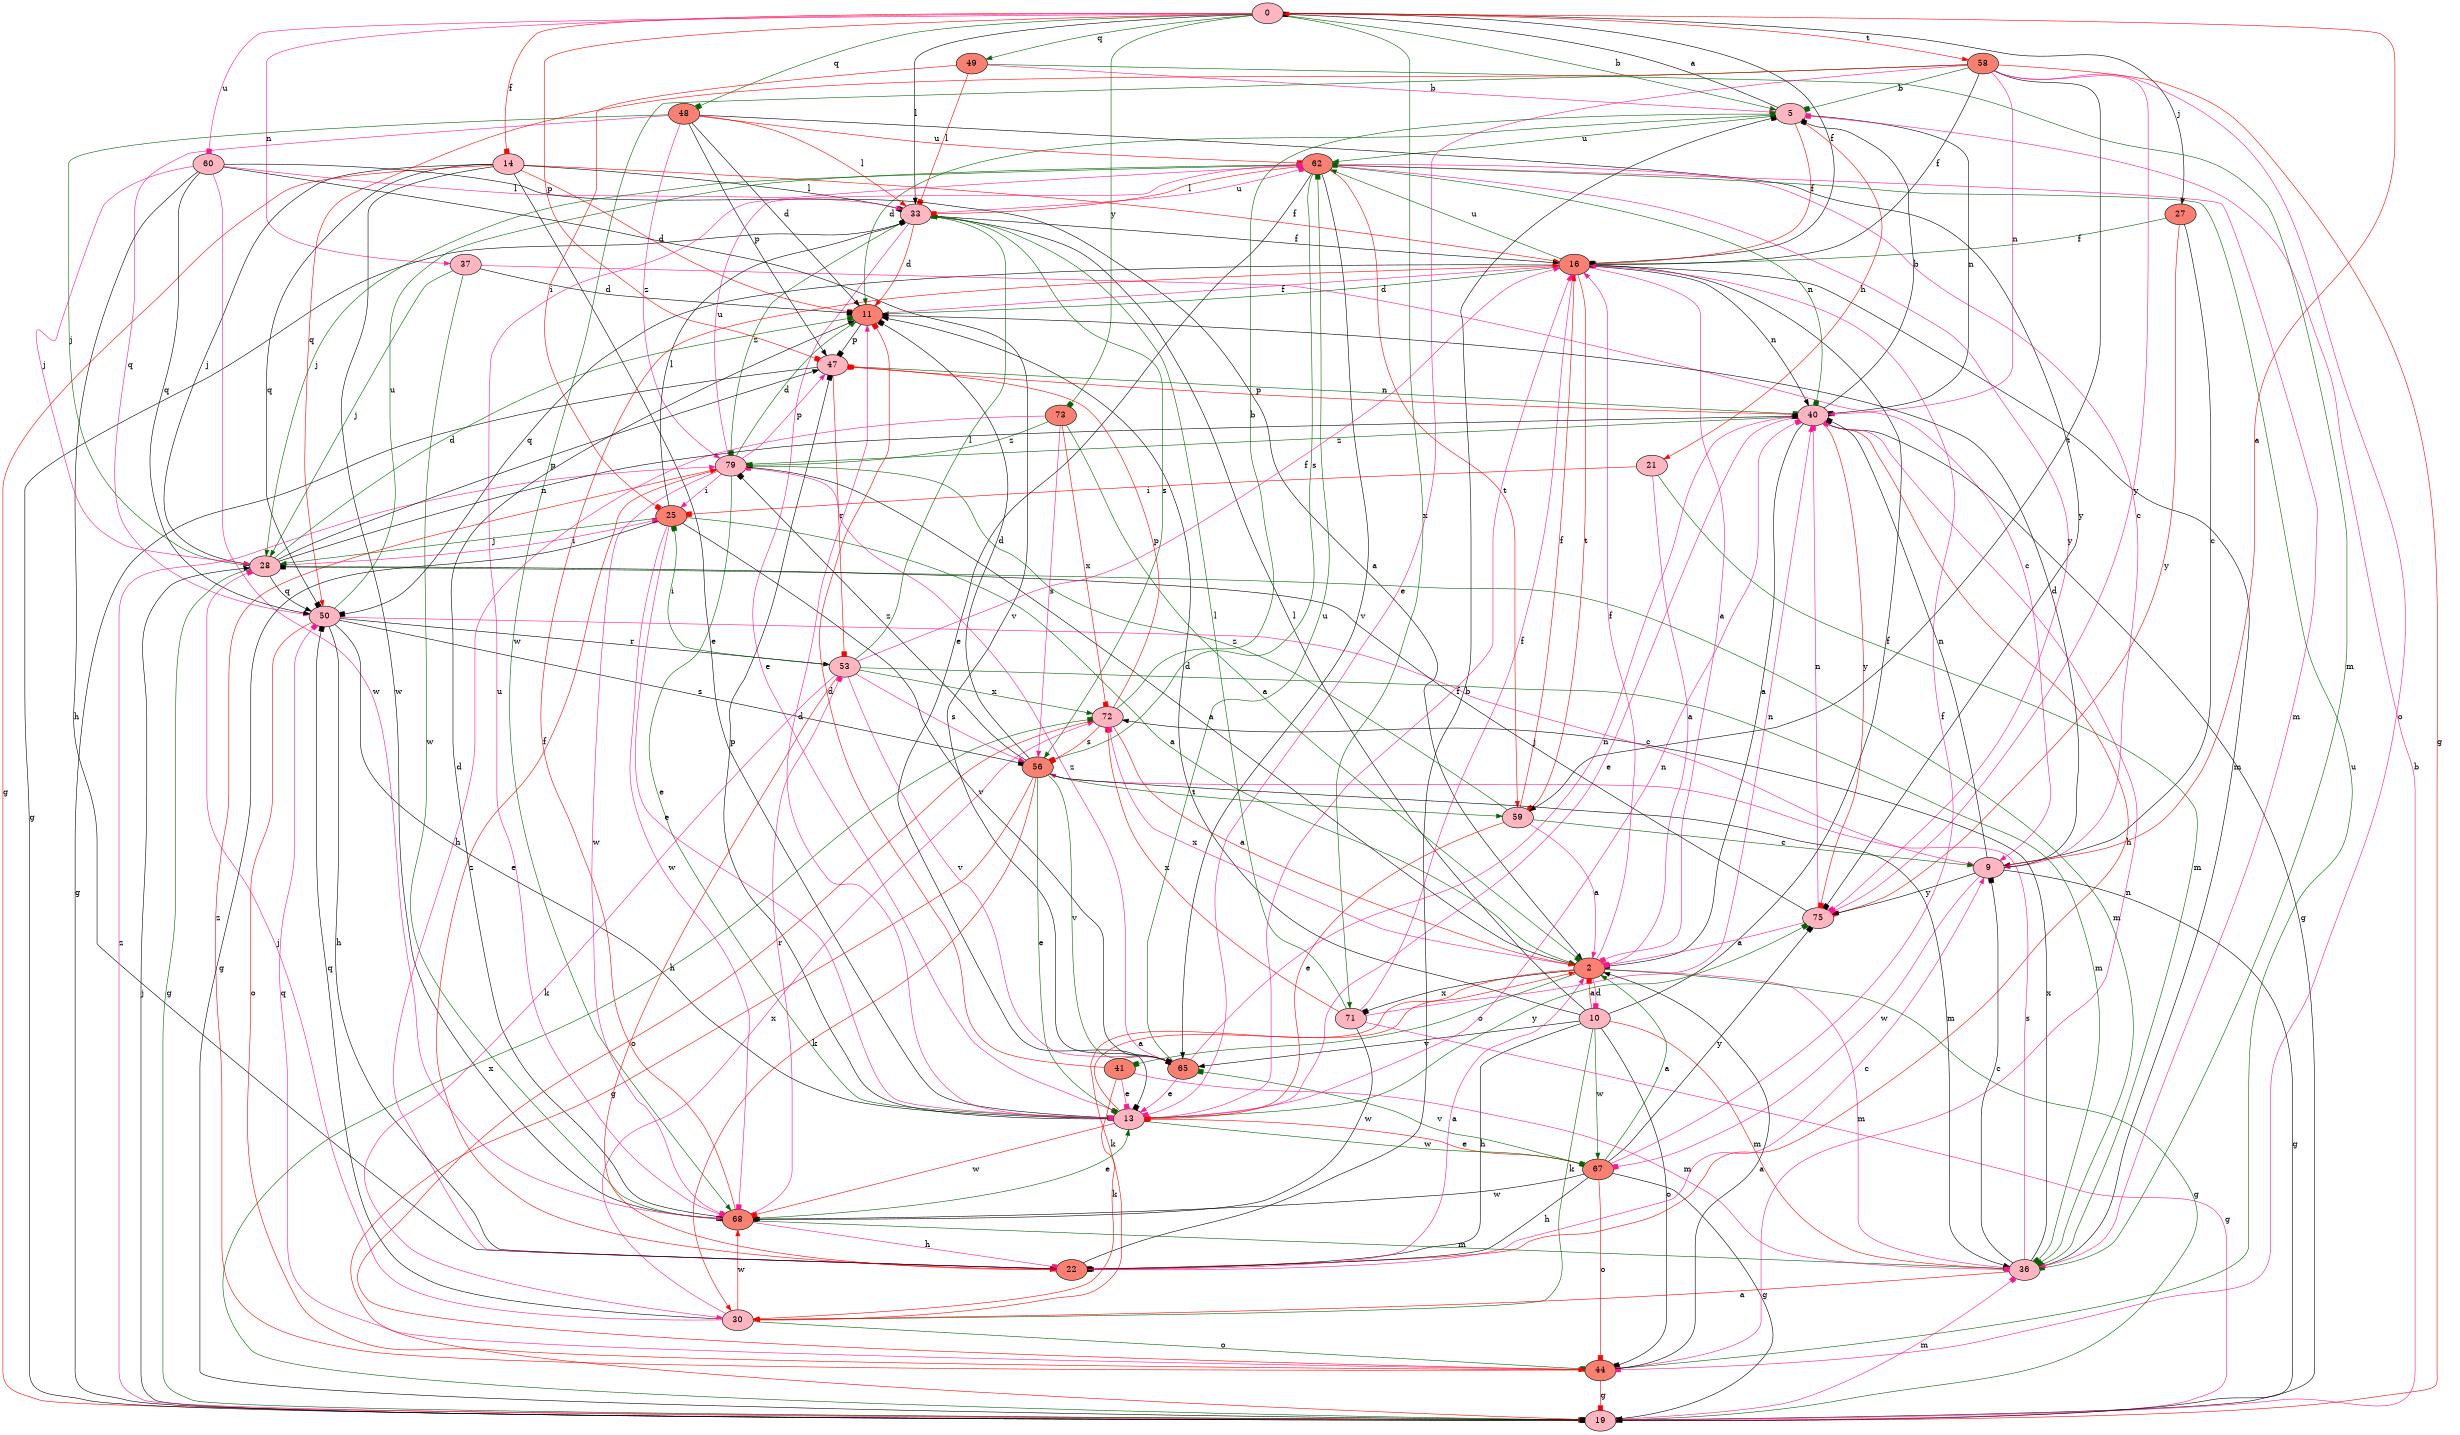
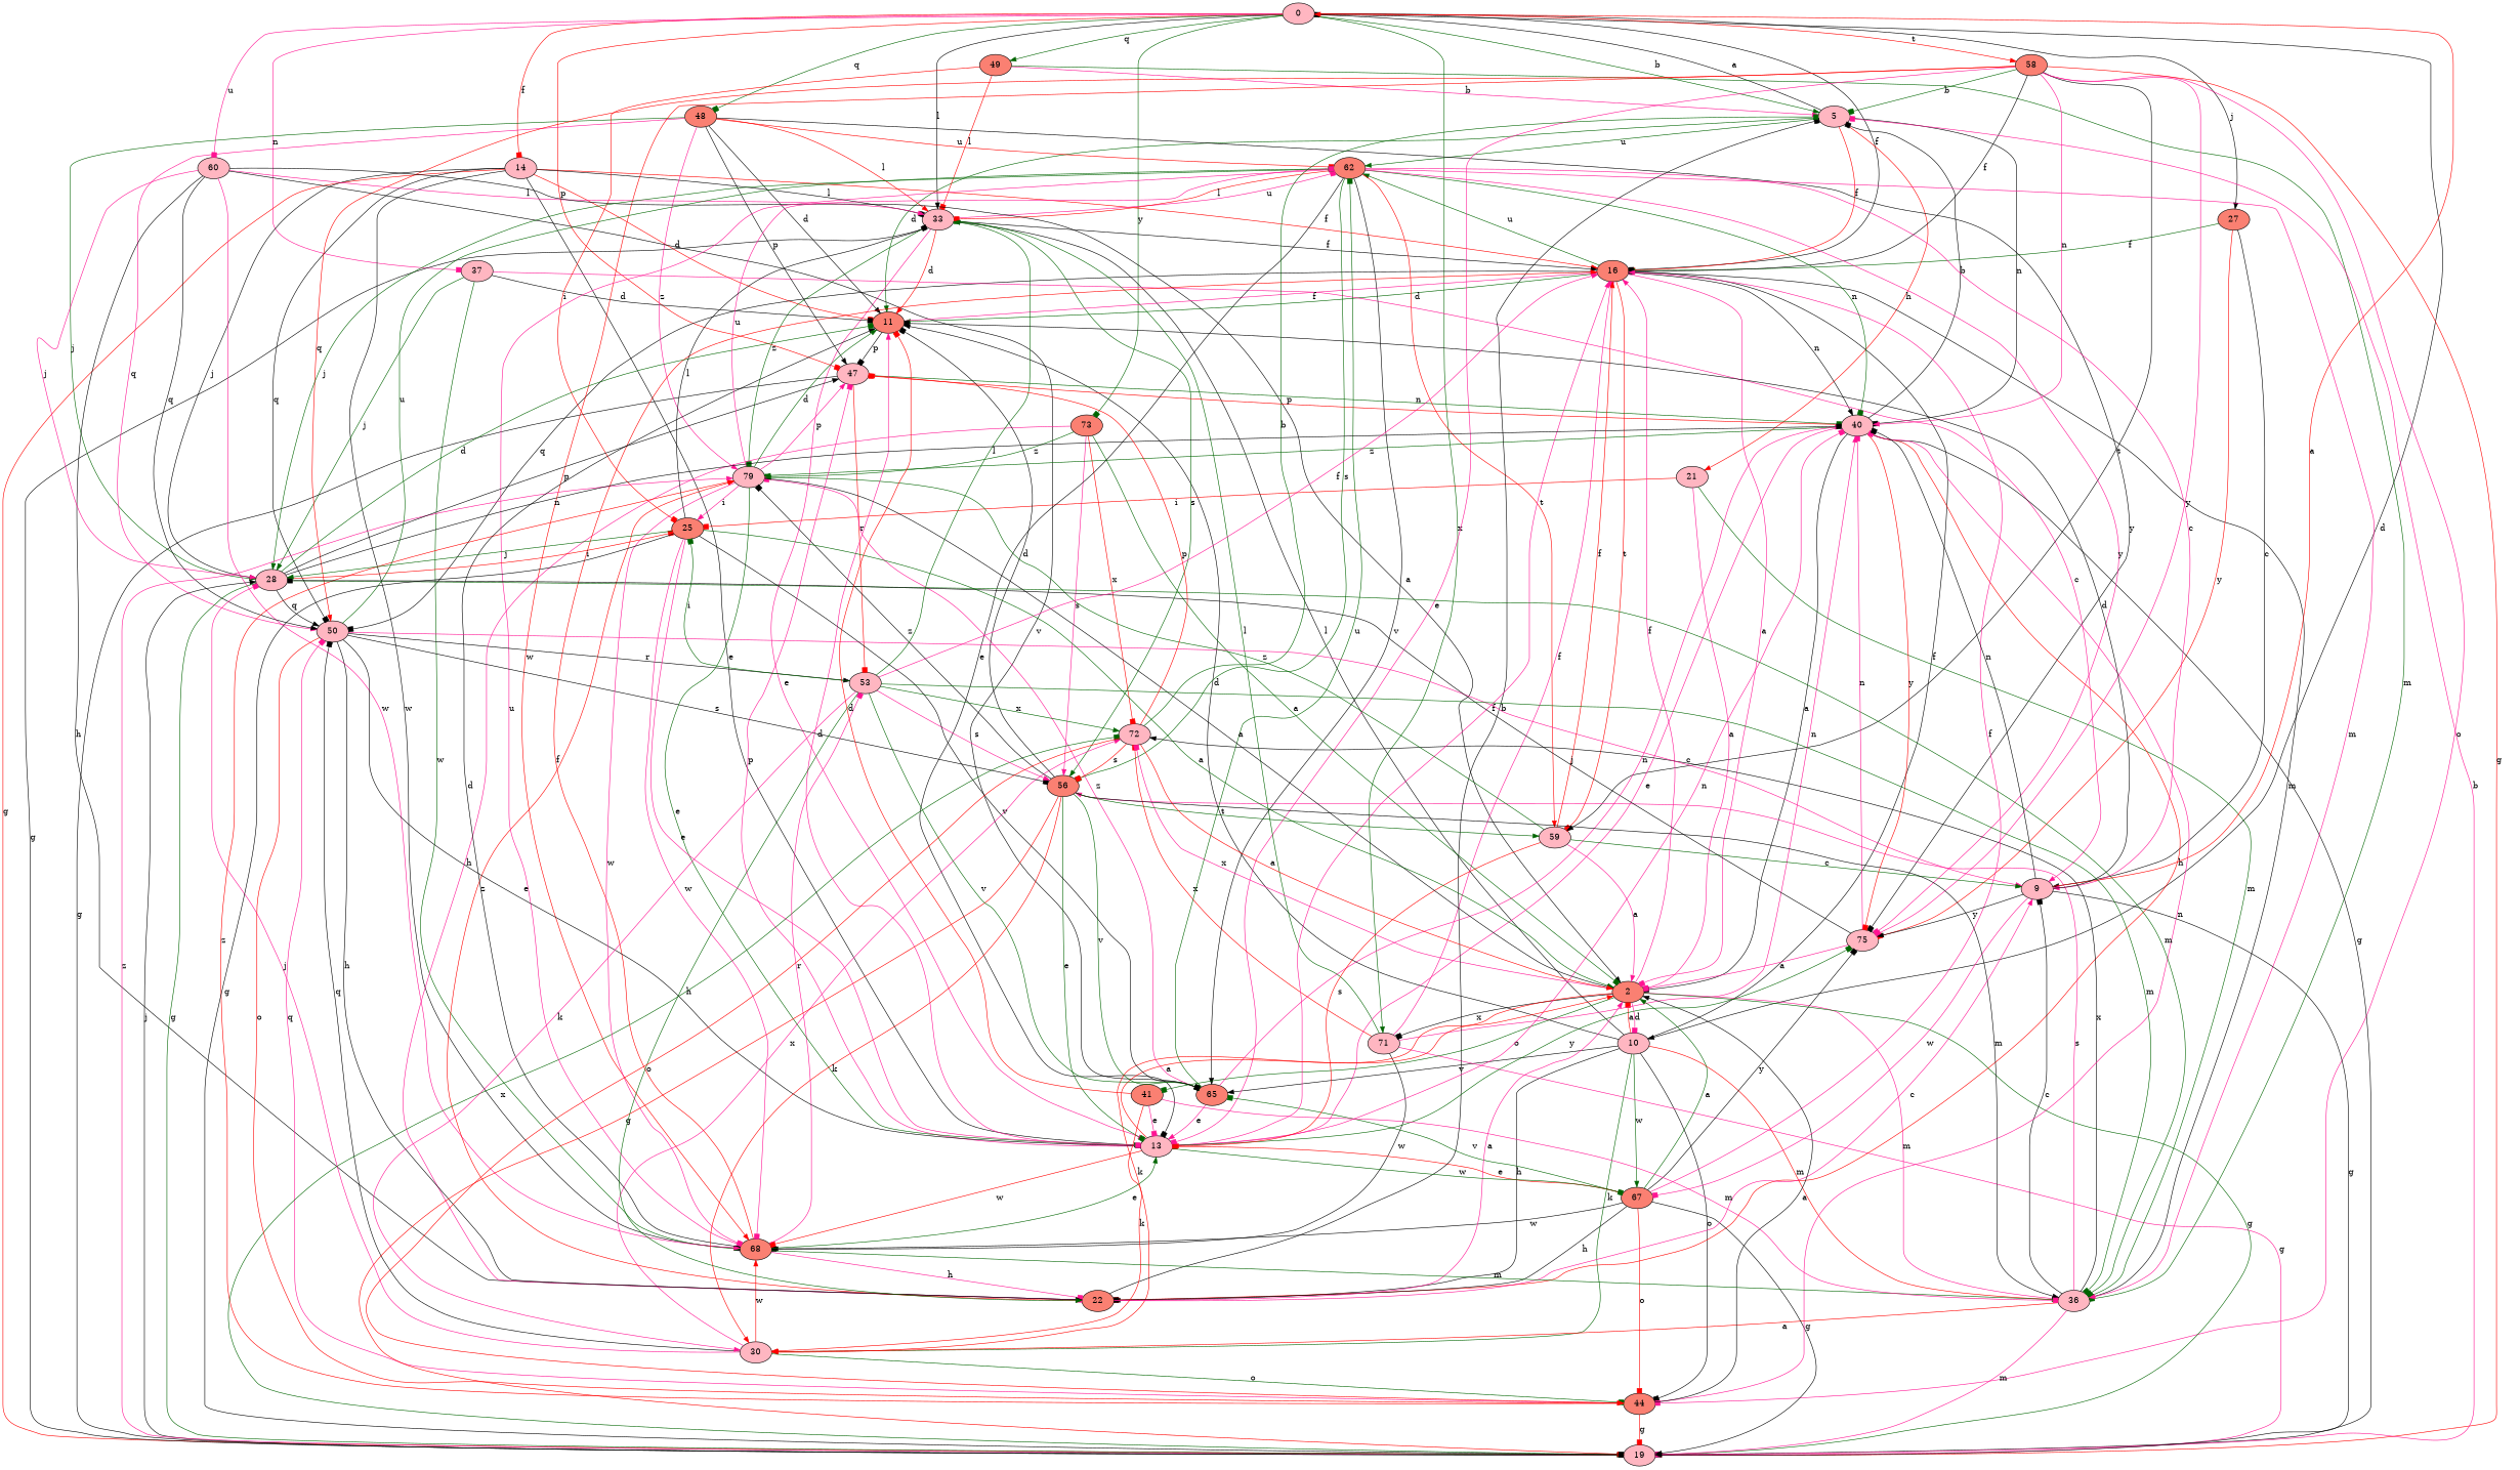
  strict digraph {
    node [fillcolor=lightpink style=filled]
    edge [arrowhead=normal color=black]
    0
    5
    10
    14
    16 [fillcolor=salmon]
    27 [fillcolor=salmon]
    33
    37
    47
    48 [fillcolor=salmon]
    49 [fillcolor=salmon]
    58 [fillcolor=salmon]
    60
    71
    73 [fillcolor=salmon]
    11 [fillcolor=salmon]
    21
    40
    62 [fillcolor=salmon]
    2 [fillcolor=salmon]
    30
    36
    67 [fillcolor=salmon]
    22 [fillcolor=salmon]
    44 [fillcolor=salmon]
    65 [fillcolor=salmon]
    19
    13
    68 [fillcolor=salmon]
    28
    50
    59
    9
    75
    79
    56 [fillcolor=salmon]
    53
    25 [fillcolor=salmon]
    72
    41 [fillcolor=salmon]
    0 -> 5 [color=darkgreen label=b]
+   0 -> 10 [label=d]
    0 -> 14 [arrowhead=box color=red label=f]
    0 -> 16 [arrowhead=box label=f]
    0 -> 27 [label=j]
    0 -> 33 [label=l]
-   0 -> 37 [color=deeppink label=n]
+   0 -> 37 [arrowhead=box color=deeppink label=n]
    0 -> 47 [arrowhead=box color=red label=p]
    0 -> 48 [arrowhead=box color=darkgreen label=q]
    0 -> 49 [color=darkgreen label=q]
    0 -> 58 [color=red label=t]
    0 -> 60 [arrowhead=box color=deeppink label=u]
    0 -> 71 [color=darkgreen label=x]
    0 -> 73 [arrowhead=box color=darkgreen label=y]
    5 -> 0 [arrowhead=box label=a]
    5 -> 16 [color=red label=f]
    5 -> 11 [color=darkgreen label=d]
    5 -> 21 [color=red label=h]
    5 -> 40 [arrowhead=box label=n]
    5 -> 62 [color=darkgreen label=u]
    10 -> 16 [arrowhead=box label=f]
    10 -> 33 [label=l]
    10 -> 11 [label=d]
    10 -> 2 [arrowhead=box color=red label=a]
    10 -> 30 [color=darkgreen label=k]
    10 -> 36 [arrowhead=box color=red label=m]
    10 -> 67 [color=darkgreen label=w]
    10 -> 22 [label=h]
    10 -> 44 [arrowhead=box label=o]
    10 -> 65 [label=v]
    14 -> 16 [color=red label=f]
    14 -> 33 [arrowhead=box label=l]
    14 -> 11 [arrowhead=box color=red label=d]
    14 -> 19 [color=red label=g]
    14 -> 13 [label=e]
    14 -> 68 [arrowhead=box label=w]
    14 -> 28 [label=j]
    14 -> 50 [arrowhead=box label=q]
    16 -> 11 [color=darkgreen label=d]
    16 -> 40 [label=n]
    16 -> 62 [color=darkgreen label=u]
    16 -> 2 [arrowhead=box color=deeppink label=a]
    16 -> 36 [arrowhead=box label=m]
    16 -> 50 [arrowhead=box label=q]
    16 -> 59 [arrowhead=box color=red label=t]
    27 -> 16 [color=darkgreen label=f]
    27 -> 9 [label=c]
    27 -> 75 [arrowhead=box color=red label=y]
    33 -> 16 [label=f]
    33 -> 11 [color=red label=d]
    33 -> 62 [arrowhead=box color=deeppink label=u]
    33 -> 19 [arrowhead=box label=g]
    33 -> 13 [color=deeppink label=e]
    33 -> 79 [arrowhead=box color=darkgreen label=z]
    33 -> 56 [color=darkgreen label=s]
    37 -> 11 [arrowhead=box label=d]
    37 -> 68 [color=darkgreen label=w]
    37 -> 28 [color=darkgreen label=j]
    37 -> 9 [color=deeppink label=c]
    47 -> 40 [arrowhead=box color=darkgreen label=n]
    47 -> 19 [label=g]
    47 -> 53 [arrowhead=box color=red label=r]
    48 -> 33 [color=red label=l]
    48 -> 47 [label=p]
    48 -> 11 [label=d]
    48 -> 62 [arrowhead=box color=red label=u]
    48 -> 28 [color=darkgreen label=j]
    48 -> 50 [color=deeppink label=q]
    48 -> 75 [arrowhead=box label=y]
    48 -> 79 [color=deeppink label=z]
    49 -> 5 [color=deeppink label=b]
    49 -> 33 [arrowhead=box color=red label=l]
    49 -> 36 [arrowhead=box color=darkgreen label=m]
    49 -> 25 [arrowhead=box color=red label=i]
    58 -> 5 [arrowhead=box color=darkgreen label=b]
    58 -> 16 [arrowhead=box label=f]
    58 -> 40 [color=deeppink label=n]
    58 -> 44 [arrowhead=box color=deeppink label=o]
    58 -> 19 [color=red label=g]
    58 -> 13 [arrowhead=box color=deeppink label=e]
-   58 -> 68 [color=darkgreen label=w]
+   58 -> 68 [color=red label=w]
    58 -> 50 [color=red label=q]
    58 -> 59 [label=t]
    58 -> 75 [arrowhead=box color=deeppink label=y]
    60 -> 33 [color=deeppink label=l]
    60 -> 2 [label=a]
    60 -> 22 [label=h]
    60 -> 65 [arrowhead=box label=v]
    60 -> 68 [color=deeppink label=w]
    60 -> 28 [color=deeppink label=j]
    60 -> 50 [label=q]
    71 -> 16 [arrowhead=box color=deeppink label=f]
    71 -> 33 [arrowhead=box color=darkgreen label=l]
    71 -> 40 [color=deeppink label=n]
    71 -> 19 [color=deeppink label=g]
    71 -> 68 [arrowhead=box label=w]
    71 -> 72 [arrowhead=box color=red label=x]
    73 -> 2 [arrowhead=box color=darkgreen label=a]
    73 -> 22 [arrowhead=box color=deeppink label=h]
    73 -> 79 [arrowhead=box color=darkgreen label=z]
    73 -> 56 [color=deeppink label=s]
    73 -> 72 [arrowhead=box color=red label=x]
    11 -> 16 [color=deeppink label=f]
    11 -> 47 [arrowhead=box label=p]
    21 -> 2 [arrowhead=box color=deeppink label=a]
    21 -> 36 [arrowhead=box color=darkgreen label=m]
    21 -> 25 [arrowhead=box color=red label=i]
    40 -> 5 [arrowhead=box label=b]
    40 -> 47 [arrowhead=box color=red label=p]
    40 -> 2 [arrowhead=box label=a]
    40 -> 22 [arrowhead=box color=red label=h]
    40 -> 19 [arrowhead=box label=g]
    40 -> 13 [arrowhead=box color=deeppink label=e]
    40 -> 75 [arrowhead=box color=red label=y]
    40 -> 79 [color=darkgreen label=z]
    62 -> 33 [arrowhead=box color=red label=l]
    62 -> 40 [arrowhead=box color=darkgreen label=n]
    62 -> 36 [color=deeppink label=m]
    62 -> 65 [label=v]
    62 -> 13 [arrowhead=box label=e]
    62 -> 28 [color=darkgreen label=j]
    62 -> 59 [color=red label=t]
    62 -> 9 [color=deeppink label=c]
    62 -> 75 [arrowhead=box color=deeppink label=y]
    62 -> 56 [arrowhead=box color=darkgreen label=s]
    2 -> 10 [arrowhead=box color=deeppink label=d]
    2 -> 16 [color=deeppink label=f]
    2 -> 71 [arrowhead=box label=x]
    2 -> 30 [color=red label=k]
    2 -> 36 [color=deeppink label=m]
    2 -> 19 [color=darkgreen label=g]
    2 -> 72 [arrowhead=box color=deeppink label=x]
    2 -> 41 [arrowhead=box color=darkgreen label=o]
    30 -> 44 [arrowhead=box color=darkgreen label=o]
    30 -> 68 [color=red label=w]
    30 -> 28 [arrowhead=box color=deeppink label=j]
    30 -> 50 [arrowhead=box label=q]
    30 -> 72 [color=deeppink label=x]
    36 -> 30 [color=red label=a]
    36 -> 9 [arrowhead=box label=c]
    36 -> 56 [color=deeppink label=s]
    36 -> 72 [label=x]
    67 -> 16 [color=deeppink label=f]
    67 -> 2 [color=darkgreen label=a]
    67 -> 22 [arrowhead=box label=h]
    67 -> 44 [arrowhead=box color=red label=o]
    67 -> 65 [arrowhead=box color=darkgreen label=v]
    67 -> 19 [label=g]
    67 -> 13 [arrowhead=box color=red label=e]
    67 -> 68 [label=w]
    67 -> 75 [arrowhead=box label=y]
    22 -> 5 [arrowhead=box label=b]
    22 -> 2 [color=deeppink label=a]
    22 -> 9 [color=deeppink label=c]
    22 -> 79 [color=red label=z]
    44 -> 40 [arrowhead=box color=deeppink label=n]
-   44 -> 62 [arrowhead=box color=darkgreen label=u]
    44 -> 2 [label=a]
    44 -> 19 [arrowhead=box color=red label=g]
    44 -> 50 [arrowhead=box color=deeppink label=q]
    44 -> 79 [color=red label=z]
    65 -> 40 [color=deeppink label=n]
    65 -> 62 [arrowhead=box color=darkgreen label=u]
    65 -> 13 [color=deeppink label=e]
    65 -> 79 [arrowhead=box color=deeppink label=z]
    19 -> 5 [arrowhead=box color=deeppink label=b]
-   19 -> 36 [arrowhead=box color=deeppink label=m]
+   36 -> 19 [arrowhead=box color=deeppink label=m]
    19 -> 28 [label=j]
    19 -> 79 [color=deeppink label=z]
    19 -> 72 [arrowhead=box color=darkgreen label=x]
    13 -> 16 [color=deeppink label=f]
-   13 -> 47 [arrowhead=box label=p]
+   13 -> 47 [arrowhead=box color=deeppink label=p]
    13 -> 11 [color=deeppink label=d]
    13 -> 40 [arrowhead=box color=deeppink label=n]
    13 -> 2 [color=red label=a]
    13 -> 67 [arrowhead=box color=darkgreen label=w]
    13 -> 68 [arrowhead=box color=red label=w]
    13 -> 75 [arrowhead=box color=darkgreen label=y]
    68 -> 16 [color=red label=f]
    68 -> 11 [label=d]
    68 -> 62 [arrowhead=box color=deeppink label=u]
    68 -> 36 [color=darkgreen label=m]
    68 -> 22 [arrowhead=box color=deeppink label=h]
    68 -> 13 [color=darkgreen label=e]
    68 -> 53 [arrowhead=box color=deeppink label=r]
    28 -> 47 [label=p]
    28 -> 11 [arrowhead=box color=darkgreen label=d]
    28 -> 40 [arrowhead=box label=n]
    28 -> 36 [arrowhead=box color=darkgreen label=m]
    28 -> 19 [color=darkgreen label=g]
    28 -> 50 [label=q]
-   28 -> 25 [arrowhead=box color=deeppink label=i]
+   28 -> 25 [arrowhead=box color=red label=i]
    50 -> 62 [arrowhead=box color=darkgreen label=u]
    50 -> 22 [label=h]
    50 -> 44 [color=red label=o]
    50 -> 13 [arrowhead=box label=e]
    50 -> 9 [color=deeppink label=c]
    50 -> 56 [arrowhead=box label=s]
    50 -> 53 [label=r]
    59 -> 16 [color=red label=f]
    59 -> 2 [color=deeppink label=a]
-   59 -> 13 [color=red label=e]
+   59 -> 13 [color=red label=s]
    59 -> 9 [color=darkgreen label=c]
    59 -> 79 [color=darkgreen label=z]
    9 -> 0 [color=red label=a]
    9 -> 11 [arrowhead=box label=d]
    9 -> 40 [arrowhead=box label=n]
    9 -> 67 [arrowhead=box color=deeppink label=w]
    9 -> 19 [label=g]
    9 -> 75 [label=y]
    75 -> 40 [arrowhead=box color=deeppink label=n]
    75 -> 2 [arrowhead=box color=deeppink label=a]
    75 -> 28 [arrowhead=box label=j]
    79 -> 47 [color=deeppink label=p]
    79 -> 11 [color=darkgreen label=d]
    79 -> 62 [arrowhead=box color=deeppink label=u]
    79 -> 2 [label=a]
    79 -> 13 [color=darkgreen label=e]
    79 -> 68 [arrowhead=box color=deeppink label=w]
    79 -> 25 [color=deeppink label=i]
    56 -> 11 [arrowhead=box label=d]
    56 -> 30 [color=red label=k]
    56 -> 36 [label=m]
    56 -> 65 [arrowhead=box color=darkgreen label=v]
    56 -> 19 [color=red label=g]
    56 -> 13 [arrowhead=box color=darkgreen label=e]
    56 -> 59 [color=darkgreen label=t]
    56 -> 79 [arrowhead=box label=z]
    53 -> 16 [color=deeppink label=f]
    53 -> 33 [color=darkgreen label=l]
    53 -> 30 [color=deeppink label=k]
    53 -> 36 [arrowhead=box color=darkgreen label=m]
-   53 -> 22 [color=red label=h]
-   53 -> 65 [arrowhead=box color=deeppink label=v]
+   53 -> 22 [color=darkgreen label=h]
+   53 -> 65 [arrowhead=box color=darkgreen label=v]
    53 -> 56 [color=deeppink label=s]
    53 -> 25 [arrowhead=box color=darkgreen label=i]
    53 -> 72 [color=darkgreen label=x]
    25 -> 33 [arrowhead=box label=l]
    25 -> 2 [color=darkgreen label=a]
    25 -> 65 [arrowhead=box label=v]
    25 -> 19 [arrowhead=box label=g]
    25 -> 13 [arrowhead=box color=deeppink label=e]
    25 -> 68 [arrowhead=box color=deeppink label=w]
    25 -> 28 [color=darkgreen label=j]
    72 -> 5 [arrowhead=box color=darkgreen label=b]
    72 -> 47 [color=red label=p]
    72 -> 2 [color=red label=a]
    72 -> 44 [color=red label=o]
    72 -> 56 [arrowhead=box color=red label=s]
    41 -> 11 [arrowhead=box color=red label=d]
    41 -> 30 [color=red label=k]
    41 -> 36 [arrowhead=box color=deeppink label=m]
    41 -> 13 [arrowhead=box color=deeppink label=e]
  }
